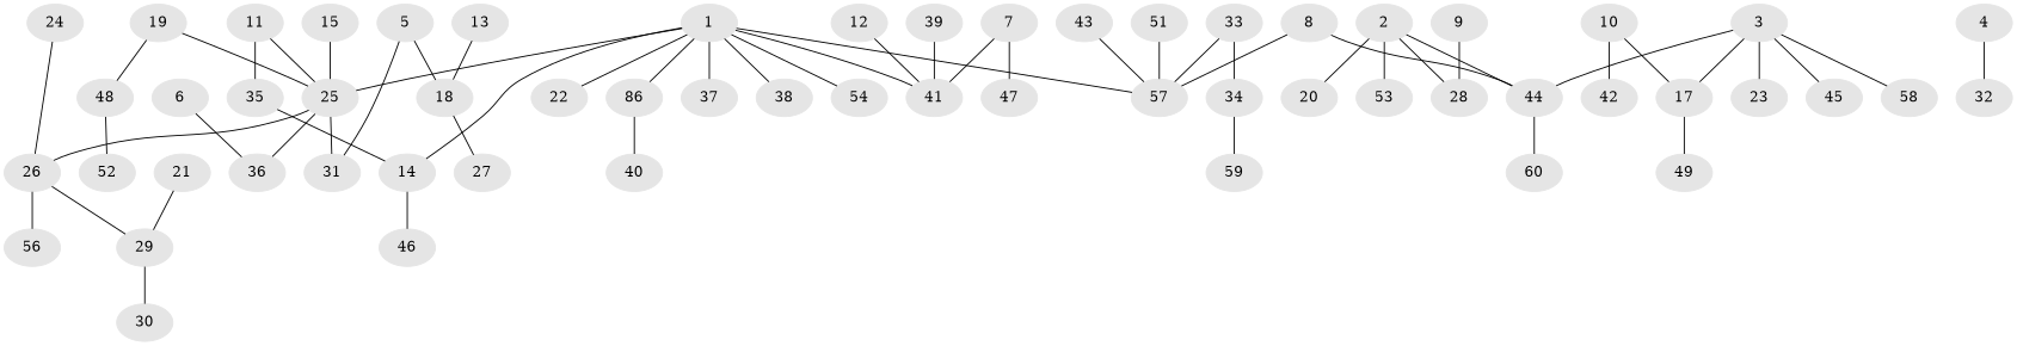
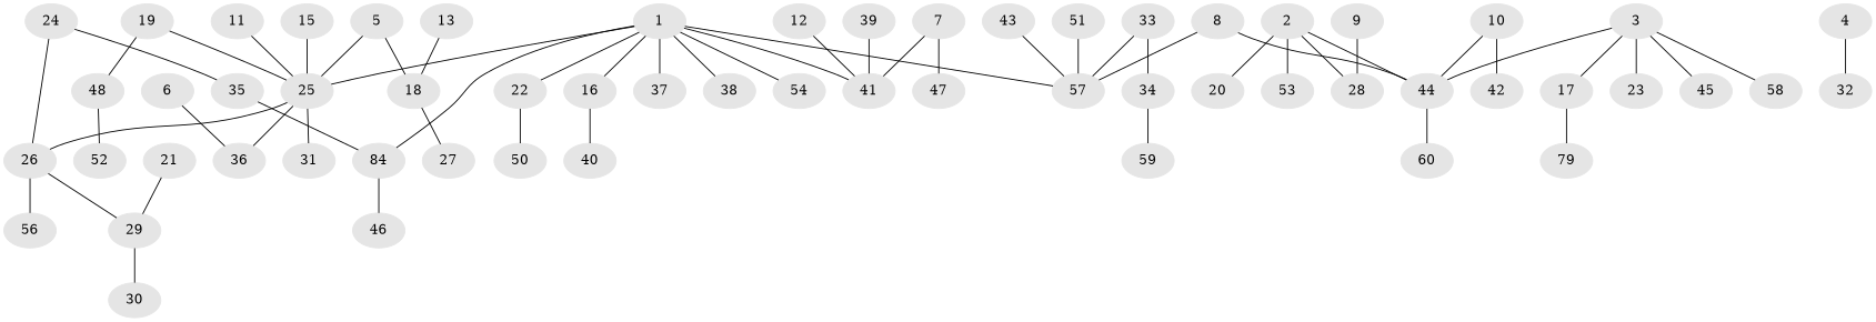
  graph {
    node [color=gray90 style=filled]
    edge [weight=1.0]
    1
-   14
-   16 [label=86]
+   14 [label=84]
+   16
    22
    25
    37
    38
    41
    54
    57
    46
    40
+   50
    36
    26
    31
    2
    20
    28
    44
    53
    60
    3
    17
    23
    45
    58
-   49
+   49 [label=79]
    4
    32
    5
    18
    27
    6
    7
    47
    8
    9
    10
    42
    11
    35
    12
    13
    15
    19
    48
    52
    21
    29
    30
    24
    56
    33
    34
    59
    39
    43
    51
    1 -- 14
    1 -- 16
    1 -- 22
    1 -- 25
    1 -- 37
    1 -- 38
    1 -- 41
    1 -- 54
    1 -- 57
    14 -- 46
    16 -- 40
+   22 -- 50
    25 -- 36
    25 -- 26
    25 -- 31
    26 -- 29
    26 -- 56
    2 -- 20
    2 -- 28
    2 -- 44
    2 -- 53
    44 -- 60
    3 -- 44
    3 -- 17
    3 -- 23
    3 -- 45
    3 -- 58
    17 -- 49
    4 -- 32
-   5 -- 31
+   5 -- 25
    5 -- 18
    18 -- 27
    6 -- 36
    7 -- 41
    7 -- 47
    8 -- 57
    8 -- 44
    9 -- 28
-   10 -- 17
+   10 -- 44
    10 -- 42
    11 -- 25
-   11 -- 35
+   24 -- 35
    35 -- 14
    12 -- 41
    13 -- 18
    15 -- 25
    19 -- 25
    19 -- 48
    48 -- 52
    21 -- 29
    29 -- 30
    24 -- 26
    33 -- 57
    33 -- 34
    34 -- 59
    39 -- 41
    43 -- 57
    51 -- 57
  }
